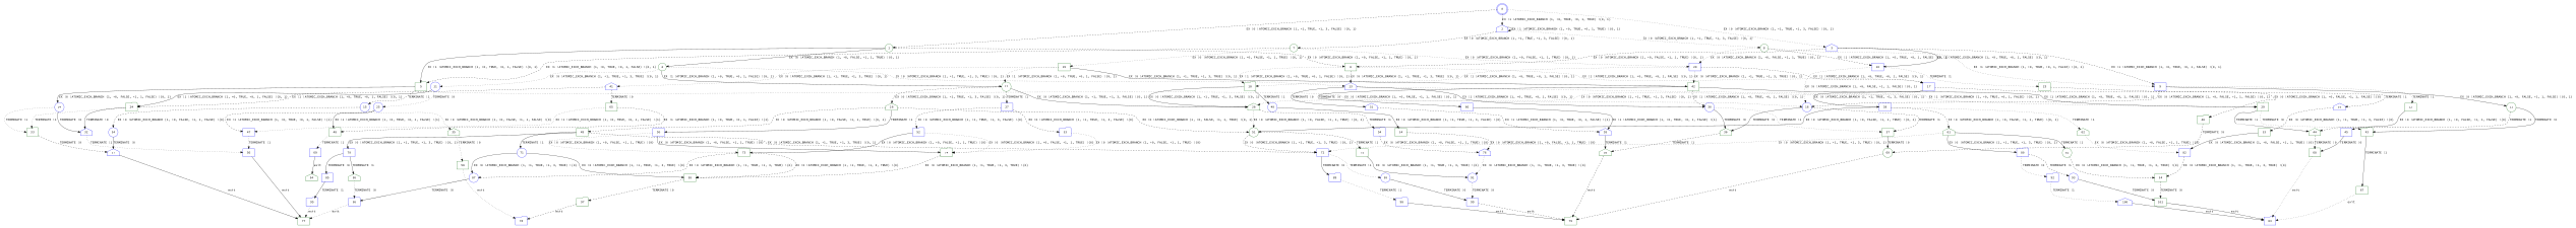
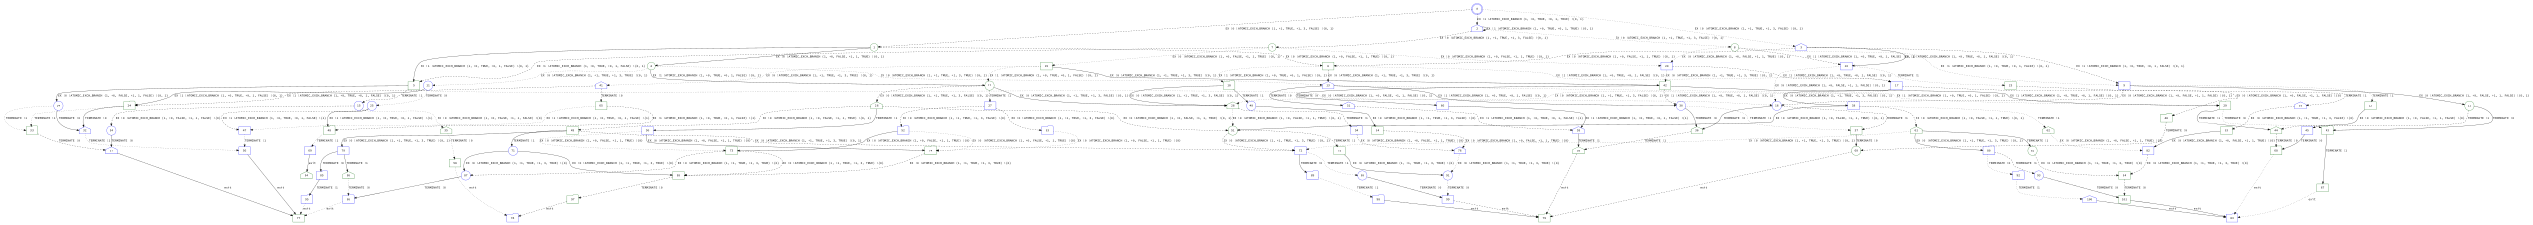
  digraph {
    fontname="Source Code Pro"
    node [color=blue fontname="Source Code Pro" shape=box]
    edge [fontname="Source Code Pro" style=solid]
    0 [peripheries=2 shape=circle]
    1 [color=darkgreen shape=circle]
    2 [shape=house]
    3 [shape=house]
    4 [color=darkgreen shape=circle]
    5 [color=darkgreen shape=folder]
    6 [color=darkgreen]
    7 [color=darkgreen shape=circle]
    8 [color=darkgreen shape=circle]
    9
    10
    11 [shape=circle]
    12 [color=darkgreen shape=circle]
    13 [shape=house]
    14 [shape=circle]
    15 [shape=circle]
    16 [shape=circle]
    17
    18 [color=darkgreen shape=folder]
    19 [color=darkgreen]
    20
    21 [color=darkgreen shape=circle]
    22 [color=darkgreen]
    23 [color=darkgreen]
    24 [color=darkgreen shape=folder]
    25 [shape=circle]
    26 [color=darkgreen shape=house]
    27
    28 [color=darkgreen shape=house]
    29 [color=darkgreen shape=folder]
    30 [shape=circle]
    31 [shape=house]
    32 [shape=house]
    33 [color=darkgreen shape=folder]
    34 [shape=circle]
    35 [color=darkgreen shape=house]
    36 [color=darkgreen shape=house]
    37 [color=darkgreen]
    38
    39 [shape=house]
    40 [shape=circle]
    41 [shape=house]
    42 [color=darkgreen shape=folder]
    43 [color=darkgreen shape=folder]
    44 [color=darkgreen shape=house]
    45
    46 [color=darkgreen shape=folder]
    47
    48 [color=darkgreen shape=folder]
    49 [color=darkgreen]
    50
    51 [color=darkgreen shape=circle]
    52 [shape=folder]
    53 [shape=folder]
    54 [shape=folder]
    55 [shape=house]
    56
    57 [shape=house]
    58 [color=darkgreen shape=folder]
    59 [color=darkgreen shape=house]
    60 [color=darkgreen shape=circle]
    61 [color=darkgreen shape=house]
    62 [color=darkgreen shape=house]
    63 [color=darkgreen]
    64 [color=darkgreen]
    65 [color=darkgreen]
    66
    67 [color=darkgreen]
    68 [color=darkgreen shape=folder]
    69 [shape=folder]
    70
    71 [shape=circle]
    72
    73 [color=darkgreen]
    74 [color=darkgreen shape=folder]
    75 [color=darkgreen]
    76 [shape=house]
    77 [color=darkgreen]
    78 [shape=folder]
    79 [color=darkgreen shape=folder]
    80 [shape=folder]
    81 [color=darkgreen shape=circle]
    82
    83 [shape=folder]
    84 [color=darkgreen shape=house]
    85 [shape=folder]
    86 [color=darkgreen shape=house]
    87 [shape=circle]
    88 [color=darkgreen]
    89 [shape=folder]
    90 [shape=circle]
    91 [shape=circle]
    92 [shape=folder]
    93 [shape=circle]
    94 [color=darkgreen]
    95 [shape=folder]
    96 [shape=folder]
    97 [color=darkgreen shape=folder]
    98 [shape=folder]
    99
    100 [shape=house]
    101 [color=darkgreen]
    0 -> 1 [label="EX !0 !ATOMIC_EXCH_BRANCH (1, +1, TRUE, +1, 3, FALSE) !{0, 1}" style=dashed]
    0 -> 2 [label="EX !1 !ATOMIC_EXCH_BRANCH (1, +0, TRUE, +0, 1, TRUE) !{0, 1}" style=dashed]
    0 -> 3 [label="EX !0 !ATOMIC_EXCH_BRANCH (1, +1, TRUE, +1, 3, FALSE) !{0, 1}" style=dotted]
    1 -> 4 [label="EX !0 !ATOMIC_EXCH_BRANCH (1, +0, FALSE, +1, 1, TRUE) !{0, 1}"]
    1 -> 5 [label="EX !1 !ATOMIC_EXCH_BRANCH (1, +0, TRUE, +0, 1, FALSE) !{0, 1}"]
    1 -> 6 [label="EX !0 !ATOMIC_EXCH_BRANCH (1, +0, FALSE, +1, 1, TRUE) !{0, 1}" style=dashed]
    2 -> 2 [label="EX !1 !ATOMIC_EXCH_BRANCH (1, +0, TRUE, +0, 1, TRUE) !{0, 1}"]
    2 -> 7 [label="EX !0 !ATOMIC_EXCH_BRANCH (1, +1, TRUE, +1, 3, FALSE) !{0, 1}" style=dashed]
    2 -> 8 [label="EX !0 !ATOMIC_EXCH_BRANCH (1, +1, TRUE, +1, 3, FALSE) !{0, 1}" style=dotted]
    3 -> 6 [label="EX !0 !ATOMIC_EXCH_BRANCH (1, +0, FALSE, +1, 1, TRUE) !{0, 1}" style=dashed]
    3 -> 9 [label="EX !1 !ATOMIC_EXCH_BRANCH (1, +0, TRUE, +0, 1, FALSE) !{0, 1}" style=dashed]
    3 -> 10 [label="EX !1 !ATOMIC_EXCH_BRANCH (1, +0, TRUE, +0, 1, FALSE) !{0, 1}"]
    4 -> 11 [label="EX !0 !ATOMIC_EXCH_BRANCH (1, +1, TRUE, +1, 3, TRUE) !{0, 1}" style=dotted]
    4 -> 12 [label="EX !1 !ATOMIC_EXCH_BRANCH (1, +0, TRUE, +0, 1, FALSE) !{0, 1}"]
    4 -> 13 [label="EX !0 !ATOMIC_EXCH_BRANCH (1, +1, TRUE, +1, 3, TRUE) !{0, 1}" style=dotted]
    5 -> 14 [label="EX !0 !ATOMIC_EXCH_BRANCH (1, +0, FALSE, +1, 1, FALSE) !{0, 1}"]
    5 -> 15 [label="TERMINATE !1" style=dashed]
    5 -> 16 [label="EX !0 !ATOMIC_EXCH_BRANCH (1, +0, FALSE, +1, 1, FALSE) !{0, 1}" style=dotted]
    6 -> 13 [label="EX !0 !ATOMIC_EXCH_BRANCH (1, +1, TRUE, +1, 3, TRUE) !{0, 1}" style=dashed]
    6 -> 17 [label="EX !1 !ATOMIC_EXCH_BRANCH (1, +0, TRUE, +0, 1, FALSE) !{0, 1}" style=dotted]
    6 -> 18 [label="EX !1 !ATOMIC_EXCH_BRANCH (1, +0, TRUE, +0, 1, FALSE) !{0, 1}" style=dotted]
    7 -> 5 [label="EX !1 !ATOMIC_EXCH_BRANCH (1, +0, TRUE, +0, 1, FALSE) !{0, 1}" style=dashed]
    7 -> 19 [label="EX !0 !ATOMIC_EXCH_BRANCH (1, +0, FALSE, +1, 1, TRUE) !{0, 1}" style=dotted]
    7 -> 20 [label="EX !0 !ATOMIC_EXCH_BRANCH (1, +0, FALSE, +1, 1, TRUE) !{0, 1}" style=dotted]
    8 -> 9 [label="EX !1 !ATOMIC_EXCH_BRANCH (1, +0, TRUE, +0, 1, FALSE) !{0, 1}" style=dotted]
    8 -> 10 [label="EX !1 !ATOMIC_EXCH_BRANCH (1, +0, TRUE, +0, 1, FALSE) !{0, 1}" style=dashed]
    8 -> 20 [label="EX !0 !ATOMIC_EXCH_BRANCH (1, +0, FALSE, +1, 1, TRUE) !{0, 1}" style=dotted]
    9 -> 16 [label="EX !0 !ATOMIC_EXCH_BRANCH (1, +0, FALSE, +1, 1, FALSE) !{0, 1}" style=dashed]
    9 -> 21 [label="EX !0 !ATOMIC_EXCH_BRANCH (1, +0, FALSE, +1, 1, FALSE) !{0, 1}"]
    9 -> 22 [label="TERMINATE !1" style=dotted]
    10 -> 16 [label="EX !0 !ATOMIC_EXCH_BRANCH (1, +0, FALSE, +1, 1, FALSE) !{0, 1}" style=dotted]
    10 -> 23 [label="TERMINATE !1" style=dotted]
    11 -> 24 [label="EX !1 !ATOMIC_EXCH_BRANCH (1, +0, TRUE, +0, 1, FALSE) !{0, 1}"]
    11 -> 25 [label="TERMINATE !0" style=dotted]
    12 -> 26 [label="EX !0 !ATOMIC_EXCH_BRANCH (1, +1, TRUE, +1, 3, FALSE) !{0, 1}" style=dashed]
    12 -> 27 [label="TERMINATE !1" style=dashed]
    12 -> 28 [label="EX !0 !ATOMIC_EXCH_BRANCH (1, +1, TRUE, +1, 3, FALSE) !{0, 1}"]
    13 -> 29 [label="EX !1 !ATOMIC_EXCH_BRANCH (1, +0, TRUE, +0, 1, FALSE) !{0, 1}" style=dotted]
    13 -> 30 [label="EX !1 !ATOMIC_EXCH_BRANCH (1, +0, TRUE, +0, 1, FALSE) !{0, 1}"]
    13 -> 31 [label="TERMINATE !0"]
    14 -> 32 [label="TERMINATE !0"]
    14 -> 33 [label="TERMINATE !1" style=dotted]
    15 -> 34 [label="EX !0 !ATOMIC_EXCH_BRANCH (1, +0, FALSE, +1, 1, FALSE) !{0}" style=dashed]
    15 -> 35 [label="EX !0 !ATOMIC_EXCH_BRANCH (1, +0, FALSE, +1, 1, FALSE) !{0}" style=dotted]
    16 -> 36 [label="TERMINATE !0"]
    16 -> 37 [label="TERMINATE !1" style=dashed]
    17 -> 28 [label="EX !0 !ATOMIC_EXCH_BRANCH (1, +1, TRUE, +1, 3, FALSE) !{0, 1}" style=dotted]
    17 -> 38 [label="EX !0 !ATOMIC_EXCH_BRANCH (1, +1, TRUE, +1, 3, FALSE) !{0, 1}"]
    17 -> 39 [label="TERMINATE !1" style=dashed]
    18 -> 28 [label="EX !0 !ATOMIC_EXCH_BRANCH (1, +1, TRUE, +1, 3, FALSE) !{0, 1}"]
    18 -> 40 [label="TERMINATE !1"]
    19 -> 12 [label="EX !1 !ATOMIC_EXCH_BRANCH (1, +0, TRUE, +0, 1, FALSE) !{0, 1}" style=dotted]
    19 -> 41 [label="EX !0 !ATOMIC_EXCH_BRANCH (1, +1, TRUE, +1, 3, TRUE) !{0, 1}" style=dotted]
    19 -> 42 [label="EX !0 !ATOMIC_EXCH_BRANCH (1, +1, TRUE, +1, 3, TRUE) !{0, 1}"]
    20 -> 17 [label="EX !1 !ATOMIC_EXCH_BRANCH (1, +0, TRUE, +0, 1, FALSE) !{0, 1}" style=dashed]
-   20 -> 18 [label="EX !1 !ATOMIC_EXCH_BRANCH (1, +0, TRUE, +0, 1, FALSE) !{0, 1}" style=dotted]
    20 -> 42 [label="EX !0 !ATOMIC_EXCH_BRANCH (1, +1, TRUE, +1, 3, TRUE) !{0, 1}" style=dotted]
    21 -> 43 [label="TERMINATE !0"]
    21 -> 44 [label="TERMINATE !1" style=dashed]
    22 -> 45 [label="EX !0 !ATOMIC_EXCH_BRANCH (1, +0, FALSE, +1, 1, FALSE) !{0}"]
    23 -> 46 [label="EX !0 !ATOMIC_EXCH_BRANCH (1, +0, FALSE, +1, 1, FALSE) !{0}" style=dashed]
    24 -> 32 [label="TERMINATE !0"]
    24 -> 33 [label="TERMINATE !1" style=dotted]
    25 -> 47 [label="EX !1 !ATOMIC_EXCH_BRANCH (1, +0, TRUE, +0, 1, FALSE) !{1}" style=dashed]
    25 -> 48 [label="EX !1 !ATOMIC_EXCH_BRANCH (1, +0, TRUE, +0, 1, FALSE) !{1}"]
    26 -> 49 [label="EX !0 !ATOMIC_EXCH_BRANCH (1, +0, FALSE, +1, 1, TRUE) !{0, 1}" style=dashed]
    26 -> 50 [label="TERMINATE !1"]
    26 -> 51 [label="EX !0 !ATOMIC_EXCH_BRANCH (1, +0, FALSE, +1, 1, TRUE) !{0, 1}" style=dashed]
    27 -> 52 [label="EX !0 !ATOMIC_EXCH_BRANCH (1, +1, TRUE, +1, 3, FALSE) !{0}" style=dashed]
    27 -> 53 [label="EX !0 !ATOMIC_EXCH_BRANCH (1, +1, TRUE, +1, 3, FALSE) !{0}" style=dashed]
    28 -> 51 [label="EX !0 !ATOMIC_EXCH_BRANCH (1, +0, FALSE, +1, 1, TRUE) !{0, 1}" style=dotted]
    28 -> 54 [label="TERMINATE !1" style=dashed]
    29 -> 43 [label="TERMINATE !0" style=dotted]
    29 -> 44 [label="TERMINATE !1"]
    30 -> 36 [label="TERMINATE !0"]
    30 -> 37 [label="TERMINATE !1" style=dotted]
    31 -> 55 [label="EX !1 !ATOMIC_EXCH_BRANCH (1, +0, TRUE, +0, 1, FALSE) !{1}" style=dashed]
    32 -> 56 [label="TERMINATE !1" style=dotted]
    33 -> 57 [label="TERMINATE !0" style=dashed]
    34 -> 57 [label="TERMINATE !0"]
    35 -> 58 [label="TERMINATE !0" style=dotted]
    36 -> 59 [label="TERMINATE !1" style=dashed]
    37 -> 60 [label="TERMINATE !0"]
    38 -> 51 [label="EX !0 !ATOMIC_EXCH_BRANCH (1, +0, FALSE, +1, 1, TRUE) !{0, 1}"]
    38 -> 61 [label="EX !0 !ATOMIC_EXCH_BRANCH (1, +0, FALSE, +1, 1, TRUE) !{0, 1}" style=dashed]
    38 -> 62 [label="TERMINATE !1" style=dotted]
    39 -> 63 [label="EX !0 !ATOMIC_EXCH_BRANCH (1, +1, TRUE, +1, 3, FALSE) !{0}" style=dashed]
    40 -> 64 [label="EX !0 !ATOMIC_EXCH_BRANCH (1, +1, TRUE, +1, 3, FALSE) !{0}"]
    41 -> 24 [label="EX !1 !ATOMIC_EXCH_BRANCH (1, +0, TRUE, +0, 1, FALSE) !{0, 1}" style=dashed]
    41 -> 65 [label="TERMINATE !0" style=dashed]
    42 -> 29 [label="EX !1 !ATOMIC_EXCH_BRANCH (1, +0, TRUE, +0, 1, FALSE) !{0, 1}"]
    42 -> 30 [label="EX !1 !ATOMIC_EXCH_BRANCH (1, +0, TRUE, +0, 1, FALSE) !{0, 1}" style=dashed]
    42 -> 66 [label="TERMINATE !0"]
    43 -> 67 [label="TERMINATE !1"]
    44 -> 68 [label="TERMINATE !0" style=dashed]
    45 -> 68 [label="TERMINATE !0"]
    46 -> 60 [label="TERMINATE !0" style=dashed]
    47 -> 56 [label="TERMINATE !1" style=dotted]
    48 -> 69 [label="TERMINATE !1" style=dotted]
    49 -> 70 [label="EX !0 !ATOMIC_EXCH_BRANCH (1, +1, TRUE, +1, 3, TRUE) !{0, 1}"]
    49 -> 71 [label="TERMINATE !1"]
    49 -> 72 [label="EX !0 !ATOMIC_EXCH_BRANCH (1, +1, TRUE, +1, 3, TRUE) !{0, 1}" style=dashed]
    50 -> 73 [label="EX !0 !ATOMIC_EXCH_BRANCH (1, +0, FALSE, +1, 1, TRUE) !{0}" style=dotted]
    50 -> 74 [label="EX !0 !ATOMIC_EXCH_BRANCH (1, +0, FALSE, +1, 1, TRUE) !{0}"]
    51 -> 72 [label="EX !0 !ATOMIC_EXCH_BRANCH (1, +1, TRUE, +1, 3, TRUE) !{0, 1}" style=dashed]
    51 -> 75 [label="TERMINATE !1" style=dashed]
    52 -> 73 [label="EX !0 !ATOMIC_EXCH_BRANCH (1, +0, FALSE, +1, 1, TRUE) !{0}"]
    52 -> 74 [label="EX !0 !ATOMIC_EXCH_BRANCH (1, +0, FALSE, +1, 1, TRUE) !{0}" style=dotted]
    53 -> 74 [label="EX !0 !ATOMIC_EXCH_BRANCH (1, +0, FALSE, +1, 1, TRUE) !{0}" style=dotted]
    54 -> 76 [label="EX !0 !ATOMIC_EXCH_BRANCH (1, +0, FALSE, +1, 1, TRUE) !{0}" style=dashed]
    55 -> 59 [label="TERMINATE !1"]
    56 -> 77 [label=exit]
    57 -> 77 [label=exit]
    58 -> 78 [label=exit style=dotted]
    59 -> 79 [label=exit style=dashed]
    60 -> 79 [label=exit style=dashed]
    61 -> 72 [label="EX !0 !ATOMIC_EXCH_BRANCH (1, +1, TRUE, +1, 3, TRUE) !{0, 1}" style=dotted]
    61 -> 80 [label="EX !0 !ATOMIC_EXCH_BRANCH (1, +1, TRUE, +1, 3, TRUE) !{0, 1}"]
    61 -> 81 [label="TERMINATE !1"]
    62 -> 82 [label="EX !0 !ATOMIC_EXCH_BRANCH (1, +0, FALSE, +1, 1, TRUE) !{0}" style=dotted]
    63 -> 82 [label="EX !0 !ATOMIC_EXCH_BRANCH (1, +0, FALSE, +1, 1, TRUE) !{0}"]
    64 -> 76 [label="EX !0 !ATOMIC_EXCH_BRANCH (1, +0, FALSE, +1, 1, TRUE) !{0}" style=dashed]
    65 -> 47 [label="EX !1 !ATOMIC_EXCH_BRANCH (1, +0, TRUE, +0, 1, FALSE) !{1}" style=dotted]
    65 -> 48 [label="EX !1 !ATOMIC_EXCH_BRANCH (1, +0, TRUE, +0, 1, FALSE) !{1}" style=dashed]
    66 -> 55 [label="EX !1 !ATOMIC_EXCH_BRANCH (1, +0, TRUE, +0, 1, FALSE) !{1}"]
    67 -> 83 [label=exit style=dotted]
    68 -> 83 [label=exit style=dotted]
    69 -> 84 [label=exit]
    70 -> 85 [label="TERMINATE !0"]
    70 -> 86 [label="TERMINATE !1"]
    71 -> 87 [label="EX !0 !ATOMIC_EXCH_BRANCH (1, +1, TRUE, +1, 3, TRUE) !{0}"]
    71 -> 88 [label="EX !0 !ATOMIC_EXCH_BRANCH (1, +1, TRUE, +1, 3, TRUE) !{0}"]
    72 -> 89 [label="TERMINATE !0"]
    72 -> 90 [label="TERMINATE !1" style=dotted]
    73 -> 87 [label="EX !0 !ATOMIC_EXCH_BRANCH (1, +1, TRUE, +1, 3, TRUE) !{0}" style=dashed]
    73 -> 88 [label="EX !0 !ATOMIC_EXCH_BRANCH (1, +1, TRUE, +1, 3, TRUE) !{0}" style=dashed]
    74 -> 88 [label="EX !0 !ATOMIC_EXCH_BRANCH (1, +1, TRUE, +1, 3, TRUE) !{0}" style=dashed]
    75 -> 91 [label="EX !0 !ATOMIC_EXCH_BRANCH (1, +1, TRUE, +1, 3, TRUE) !{0}"]
    76 -> 91 [label="EX !0 !ATOMIC_EXCH_BRANCH (1, +1, TRUE, +1, 3, TRUE) !{0}" style=dotted]
    80 -> 92 [label="TERMINATE !0" style=dotted]
    80 -> 93 [label="TERMINATE !1" style=dashed]
    81 -> 94 [label="EX !0 !ATOMIC_EXCH_BRANCH (1, +1, TRUE, +1, 3, TRUE) !{0}" style=dashed]
    82 -> 94 [label="EX !0 !ATOMIC_EXCH_BRANCH (1, +1, TRUE, +1, 3, TRUE) !{0}" style=dashed]
    85 -> 95 [label="TERMINATE !1"]
    86 -> 96 [label="TERMINATE !0" style=dotted]
    87 -> 96 [label="TERMINATE !0"]
    88 -> 97 [label="TERMINATE !0" style=dashed]
    89 -> 98 [label="TERMINATE !1" style=dotted]
    90 -> 99 [label="TERMINATE !0"]
    91 -> 99 [label="TERMINATE !0" style=dotted]
    92 -> 100 [label="TERMINATE !1" style=dotted]
    93 -> 101 [label="TERMINATE !0"]
    94 -> 101 [label="TERMINATE !0" style=dashed]
    95 -> 77 [label=exit style=dotted]
    96 -> 77 [label=exit style=dotted]
    97 -> 78 [label=exit style=dashed]
    98 -> 79 [label=exit]
    99 -> 79 [label=exit style=dashed]
    100 -> 83 [label=exit]
    101 -> 83 [label=exit]
  }
